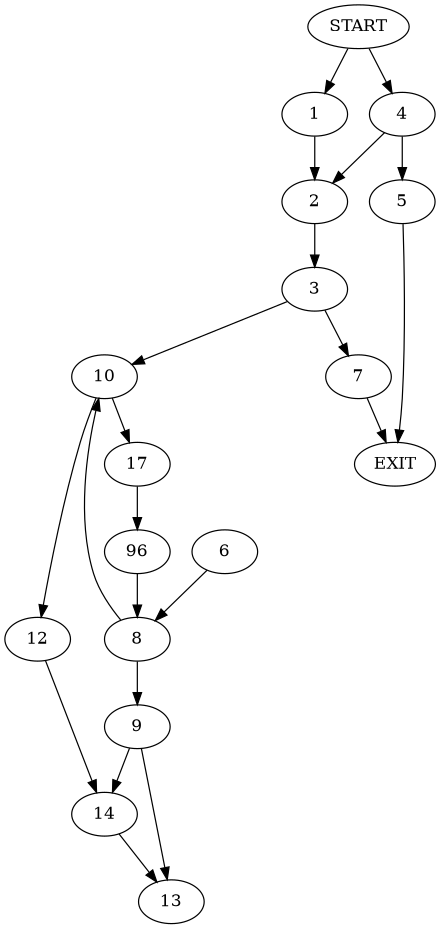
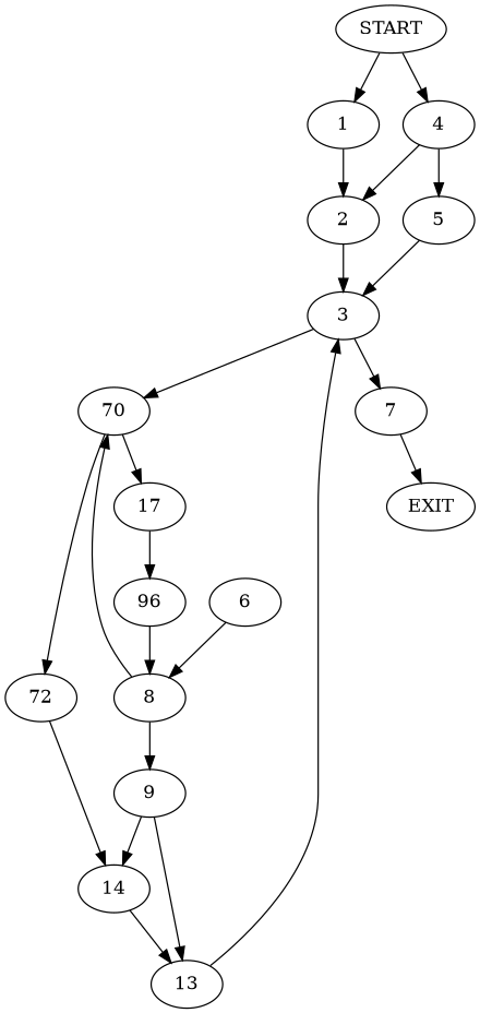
  digraph {
    n1 [label=START]
    1
    4
    2
    5
    n6 [label=EXIT]
    3
    7
-   10
+   10 [label=70]
    6
    8
    9
    13
    14
    n15 [label=17]
-   12
+   12 [label=72]
    n17 [label=96]
    n1 -> 1
    n1 -> 4
    1 -> 2
    4 -> 2
    4 -> 5
    2 -> 3
-   5 -> n6
+   5 -> 3
    3 -> 7
    3 -> 10
    7 -> n6
    10 -> n15
    10 -> 12
    6 -> 8
    8 -> 10
    8 -> 9
    9 -> 13
    9 -> 14
+   13 -> 3
    14 -> 13
    n15 -> n17
    12 -> 14
    n17 -> 8
  }
